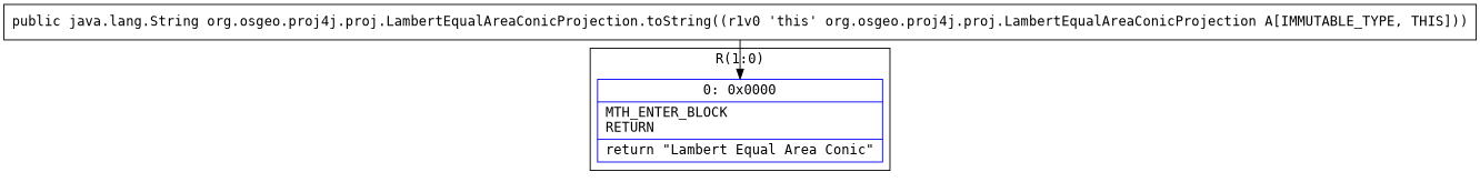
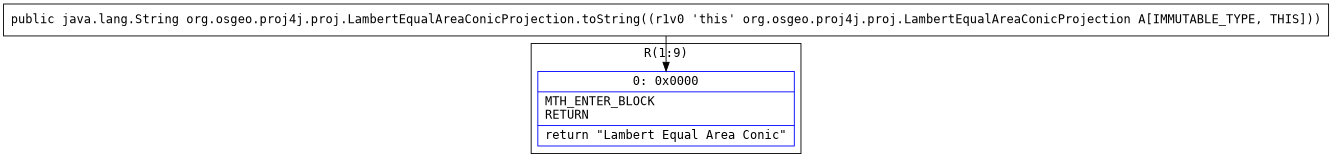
  digraph {
    fontname="DejaVu Sans Mono"
    node [shape=record fontname="DejaVu Sans Mono"]
    n1 [color=blue label="{0\:\ 0x0000|MTH_ENTER_BLOCK\lRETURN\l|return \"Lambert Equal Area Conic\"\l}"]
    n2 [label="{public java.lang.String org.osgeo.proj4j.proj.LambertEqualAreaConicProjection.toString((r1v0 'this' org.osgeo.proj4j.proj.LambertEqualAreaConicProjection A[IMMUTABLE_TYPE, THIS])) }"]
    subgraph cluster_1 {
-     label="R(1:0)"
+     label="R(1:9)"
      n1
    }
    n2 -> n1 [fontname="DejaVu Sans Mono"]
  }
